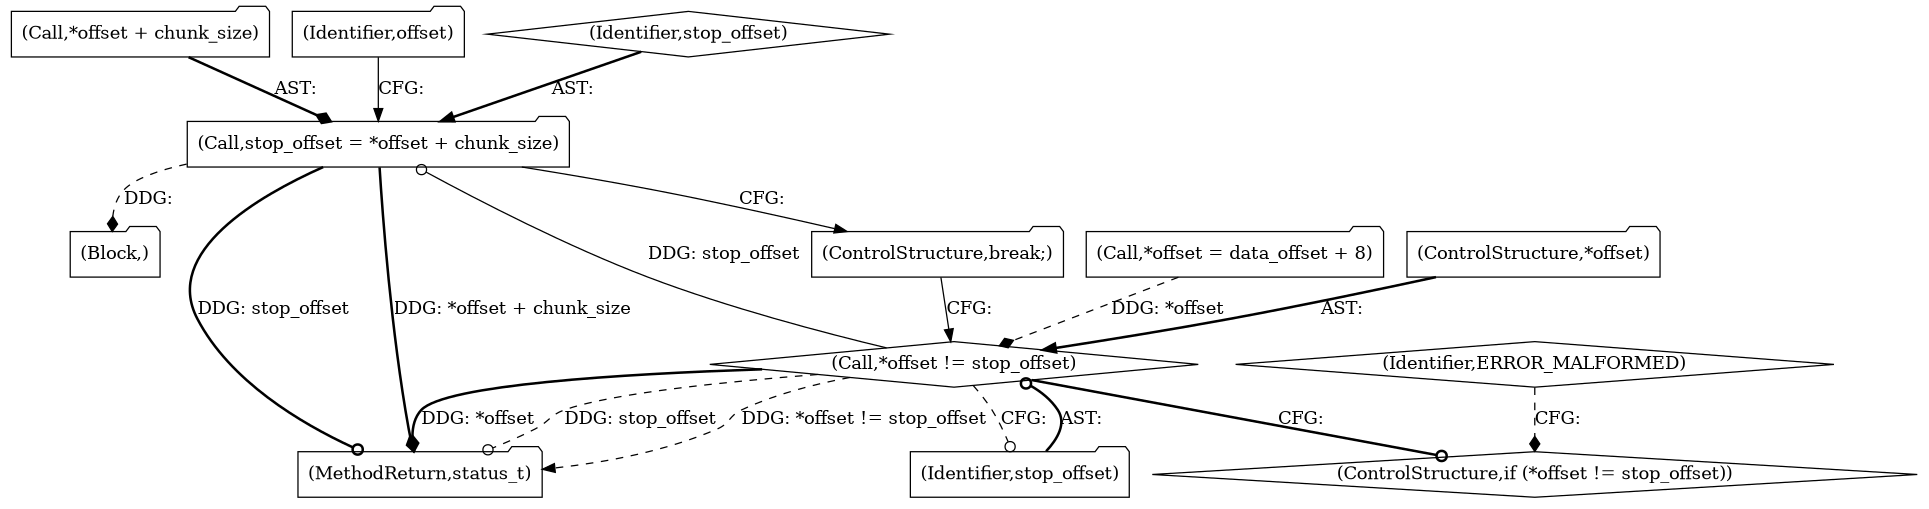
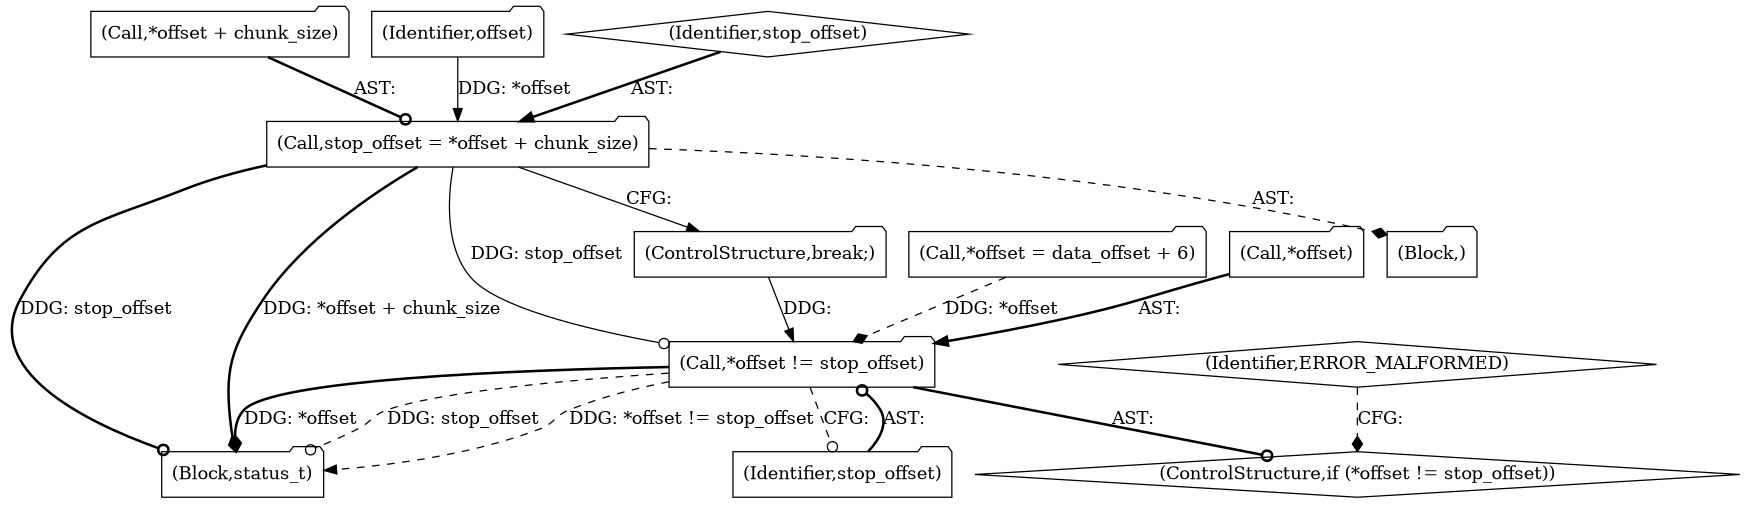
  digraph {
    node [shape=folder]
    edge [arrowhead=odot style=bold]
    n1 [label="(Call,stop_offset = *offset + chunk_size)"]
-   n2 [label="(Call,*offset != stop_offset)" shape=diamond]
+   n2 [label="(Call,*offset != stop_offset)"]
    n3 [label="(Block,)"]
-   n4 [label="(MethodReturn,status_t)"]
+   n4 [label="(Block,status_t)"]
    n5 [label="(ControlStructure,break;)"]
    n6 [label="(Identifier,stop_offset)"]
    n7 [label="(ControlStructure,if (*offset != stop_offset))" shape=diamond]
    n8 [label="(Call,*offset + chunk_size)"]
    n9 [label="(Identifier,offset)"]
-   n10 [label="(Call,*offset = data_offset + 8)"]
+   n10 [label="(Call,*offset = data_offset + 6)"]
    n11 [label="(Identifier,stop_offset)" shape=diamond]
-   n12 [label="(ControlStructure,*offset)"]
+   n12 [label="(Call,*offset)"]
    n13 [label="(Identifier,ERROR_MALFORMED)" shape=diamond]
-   n2 -> n1 [label="DDG: stop_offset" style=solid]
-   n1 -> n3 [arrowhead=diamond label="DDG: " style=dashed]
+   n1 -> n2 [label="DDG: stop_offset" style=solid]
+   n1 -> n3 [arrowhead=diamond label="AST: " style=dashed]
    n1 -> n4 [label="DDG: stop_offset"]
    n1 -> n4 [arrowhead=diamond label="DDG: *offset + chunk_size"]
    n1 -> n5 [arrowhead=normal label="CFG: " style=solid]
    n2 -> n4 [arrowhead=diamond label="DDG: *offset"]
    n2 -> n4 [label="DDG: stop_offset" style=dashed]
    n2 -> n4 [arrowhead=normal label="DDG: *offset != stop_offset" style=dashed]
    n2 -> n6 [label="CFG: " style=dashed]
-   n2 -> n7 [label="CFG: "]
-   n5 -> n2 [arrowhead=normal label="CFG: " style=solid]
+   n2 -> n7 [label="AST: "]
+   n5 -> n2 [arrowhead=normal label="DDG: " style=solid]
    n6 -> n2 [label="AST: "]
-   n8 -> n1 [arrowhead=diamond label="AST: "]
-   n9 -> n1 [arrowhead=normal label="CFG: " style=solid]
+   n8 -> n1 [label="AST: "]
+   n9 -> n1 [arrowhead=normal label="DDG: *offset" style=solid]
    n10 -> n2 [arrowhead=diamond label="DDG: *offset" style=dashed]
    n11 -> n1 [arrowhead=normal label="AST: "]
    n12 -> n2 [arrowhead=normal label="AST: "]
    n13 -> n7 [arrowhead=diamond label="CFG: " style=dashed]
  }
